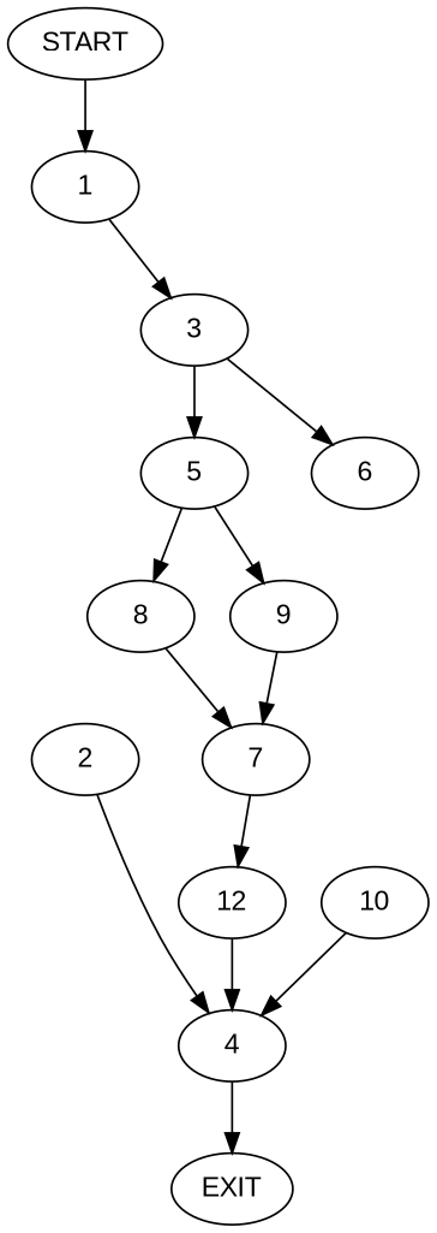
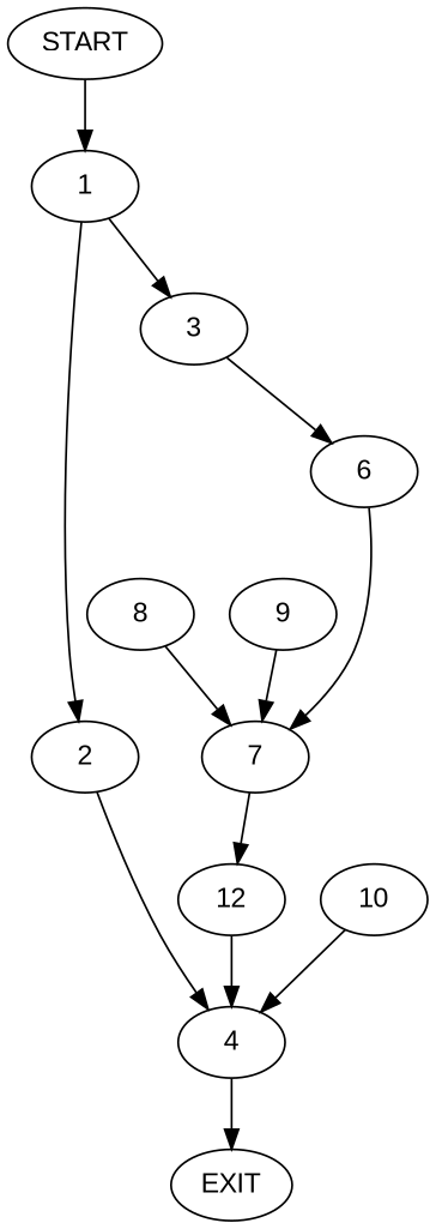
  digraph {
    fontname="Liberation Sans"
    node [fontname="Liberation Sans"]
    edge [fontname="Liberation Sans"]
    n1 [label=START]
    1
    2
    3
    n5 [label=EXIT]
    4
-   5
    6
    8
    9
    7
    n12 [label=12]
    10
    n1 -> 1
+   1 -> 2
    1 -> 3
    2 -> 4
-   3 -> 5
    3 -> 6
    4 -> n5
-   5 -> 8
-   5 -> 9
+   6 -> 7
    8 -> 7
    9 -> 7
    7 -> n12
    n12 -> 4
    10 -> 4
  }
